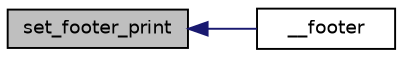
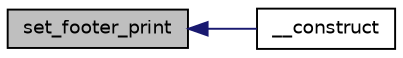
  digraph {
    rankdir=LR
    node [color=black fontname=Helvetica fontsize=10 shape=record style=filled]
    n1 [fillcolor=grey75 fontcolor=black height=0.2 label=set_footer_print width=0.4]
-   n2 [fillcolor=white height=0.2 label=__footer width=0.4]
+   n2 [fillcolor=white height=0.2 label=__construct width=0.4]
    n1 -> n2 [color=midnightblue dir=back fontname=Helvetica fontsize=10 labelfontname=Helvetica labelfontsize=10 style=solid]
  }
